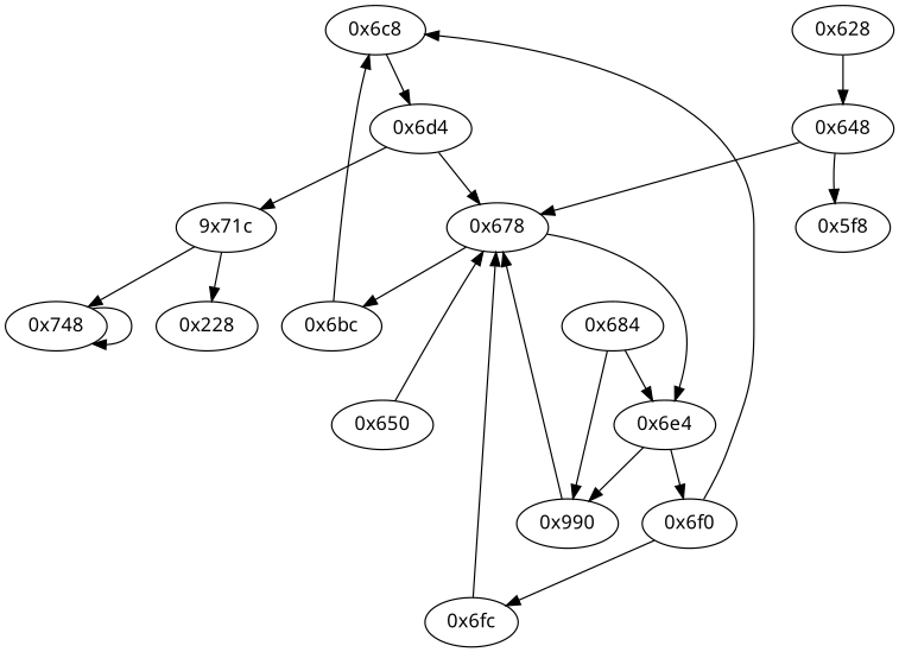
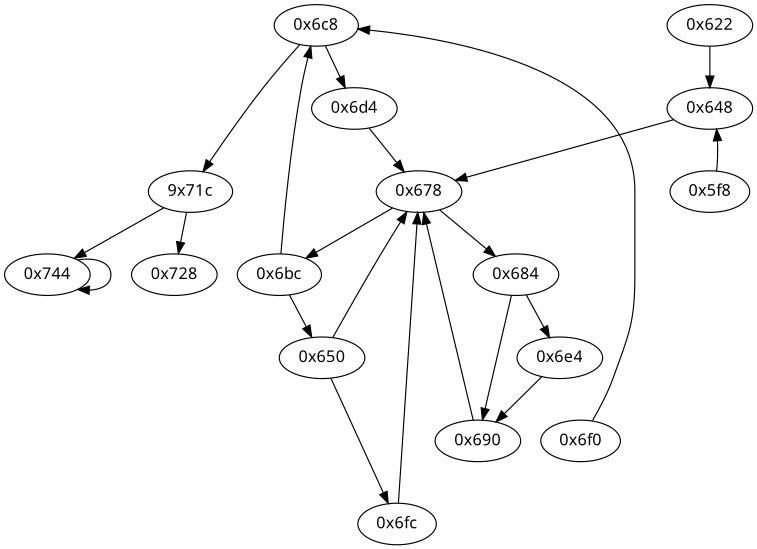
  digraph {
    fontname="Noto Sans"
    node [fontname="Noto Sans" opcode="[u'ldr', u'cmp', u'b']"]
    edge [fontname="Noto Sans"]
-   "0x728" [opcode="[u'ldr', u'ldr', u'add', u'bl', u'mov', u'sub', u'pop']" label="0x228"]
+   "0x728" [opcode="[u'ldr', u'ldr', u'add', u'bl', u'mov', u'sub', u'pop']"]
    "0x6fc" [opcode="[u'ldrb', u'ldr', u'rsb', u'sub', u'ldr', u'add', u'ldr', u'b']"]
    "0x678"
    "0x684"
    "0x6bc"
-   "0x690" [opcode="[u'str', u'str', u'ldr', u'ldr', u'ldrb', u'ldr', u'ldr', u'ldr', u'cmp', u'mov', u'b']" label="0x990"]
+   "0x690" [opcode="[u'str', u'str', u'ldr', u'ldr', u'ldrb', u'ldr', u'ldr', u'ldr', u'cmp', u'mov', u'b']"]
    "0x6e4"
    "0x6c8"
    "0x650" [opcode="[u'str', u'str', u'ldr', u'ldrb', u'strb', u'ldr', u'ldr', u'ldrb', u'cmp', u'mov']"]
    n10 [label="9x71c"]
    "0x6d4" [opcode="[u'ldr', u'ldr', u'ldr', u'b']"]
-   "0x744" [opcode="[u'b']" label="0x748"]
+   "0x744" [opcode="[u'b']"]
    "0x6f0"
-   "0x628" [opcode="[u'ldr', u'ldr', u'add', u'ldr', u'ldr', u'sub', u'add', u'add']"]
+   "0x628" [opcode="[u'ldr', u'ldr', u'add', u'ldr', u'ldr', u'sub', u'add', u'add']" label="0x622"]
    "0x648" [opcode="[u'mov', u'b']"]
    "0x5f8" [opcode="[u'push', u'add', u'sub', u'add', u'mov', u'mov', u'str', u'ldr', u'ldr', u'str', u'ldr', u'b']"]
    "0x6fc" -> "0x678"
-   "0x678" -> "0x6e4"
+   "0x678" -> "0x684"
    "0x678" -> "0x6bc"
    "0x684" -> "0x690"
    "0x684" -> "0x6e4"
    "0x6bc" -> "0x6c8"
+   "0x6bc" -> "0x650"
    "0x690" -> "0x678"
    "0x6e4" -> "0x690"
-   "0x6e4" -> "0x6f0"
-   "0x6d4" -> n10
+   "0x6c8" -> n10
    "0x6c8" -> "0x6d4"
    "0x650" -> "0x678"
    n10 -> "0x728"
    n10 -> "0x744"
    "0x6d4" -> "0x678"
    "0x744" -> "0x744"
-   "0x6f0" -> "0x6fc"
+   "0x650" -> "0x6fc"
    "0x6f0" -> "0x6c8"
    "0x628" -> "0x648"
    "0x648" -> "0x678"
-   "0x648" -> "0x5f8"
+   "0x5f8" -> "0x648"
  }
